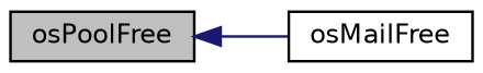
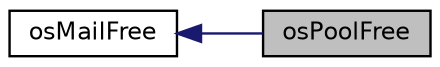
  digraph {
    rankdir=LR
    node [color=black fontname=Helvetica fontsize=10 shape=record style=filled]
    n1 [fillcolor=grey75 fontcolor=black height=0.2 label=osPoolFree width=0.4]
    n2 [fillcolor=white height=0.2 label=osMailFree width=0.4]
-   n1 -> n2 [color=midnightblue dir=back fontname=Helvetica fontsize=10 labelfontname=Helvetica labelfontsize=10 style=solid]
+   n2 -> n1 [color=midnightblue dir=back fontname=Helvetica fontsize=10 labelfontname=Helvetica labelfontsize=10 style=solid]
  }
